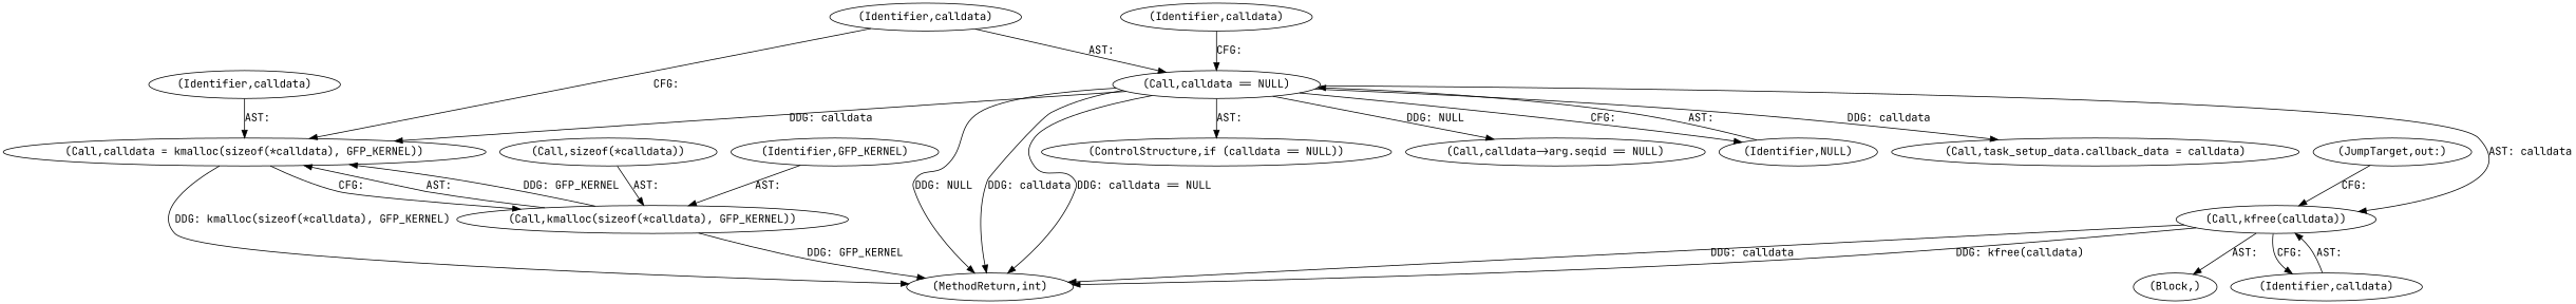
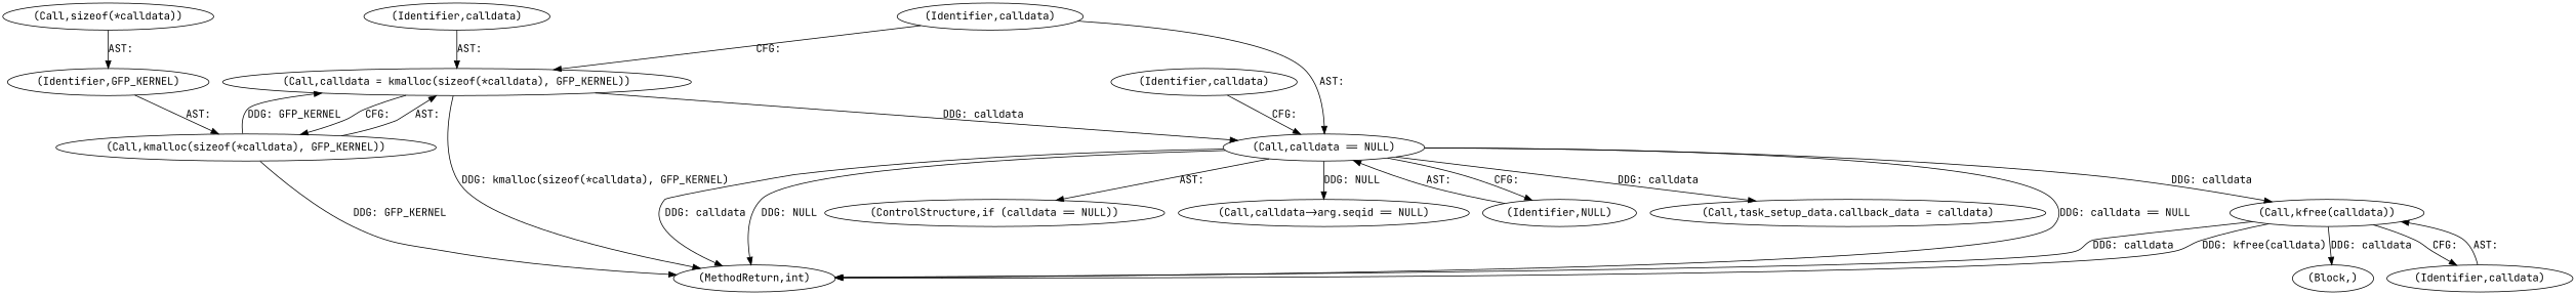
  digraph {
    fontname="JetBrains Mono"
    node [fontname="JetBrains Mono"]
    edge [fontname="JetBrains Mono"]
    n1 [label="(Call,kfree(calldata))"]
    n2 [label="(Block,)"]
    n3 [label="(MethodReturn,int)"]
    n4 [label="(Identifier,calldata)"]
    n5 [label="(Call,calldata == NULL)"]
    n6 [label="(ControlStructure,if (calldata == NULL))"]
    n7 [label="(Call,calldata->arg.seqid == NULL)"]
    n8 [label="(Identifier,NULL)"]
    n9 [label="(Call,task_setup_data.callback_data = calldata)"]
    n10 [label="(Call,calldata = kmalloc(sizeof(*calldata), GFP_KERNEL))"]
    n11 [label="(Call,kmalloc(sizeof(*calldata), GFP_KERNEL))"]
    n12 [label="(Identifier,GFP_KERNEL)"]
    n13 [label="(Identifier,calldata)"]
-   n14 [label="(JumpTarget,out:)"]
    n15 [label="(Call,sizeof(*calldata))"]
    n16 [label="(Identifier,calldata)"]
    n17 [label="(Identifier,calldata)"]
-   n1 -> n2 [label="AST: "]
+   n1 -> n2 [label="DDG: calldata"]
    n1 -> n3 [label="DDG: calldata"]
    n1 -> n3 [label="DDG: kfree(calldata)"]
    n1 -> n4 [label="CFG: "]
    n4 -> n1 [label="AST: "]
-   n5 -> n1 [label="AST: calldata"]
+   n5 -> n1 [label="DDG: calldata"]
    n5 -> n3 [label="DDG: calldata == NULL"]
    n5 -> n3 [label="DDG: NULL"]
    n5 -> n3 [label="DDG: calldata"]
    n5 -> n6 [label="AST: "]
    n5 -> n7 [label="DDG: NULL"]
    n5 -> n8 [label="CFG: "]
    n5 -> n9 [label="DDG: calldata"]
    n8 -> n5 [label="AST: "]
    n10 -> n3 [label="DDG: kmalloc(sizeof(*calldata), GFP_KERNEL)"]
-   n5 -> n10 [label="DDG: calldata"]
+   n10 -> n5 [label="DDG: calldata"]
    n10 -> n11 [label="CFG: "]
    n11 -> n3 [label="DDG: GFP_KERNEL"]
    n11 -> n10 [label="AST: "]
    n11 -> n10 [label="DDG: GFP_KERNEL"]
    n12 -> n11 [label="AST: "]
    n13 -> n5 [label="CFG: "]
-   n14 -> n1 [label="CFG: "]
-   n15 -> n11 [label="AST: "]
+   n15 -> n12 [label="AST: "]
    n16 -> n10 [label="AST: "]
    n17 -> n5 [label="AST: "]
    n17 -> n10 [label="CFG: "]
  }
